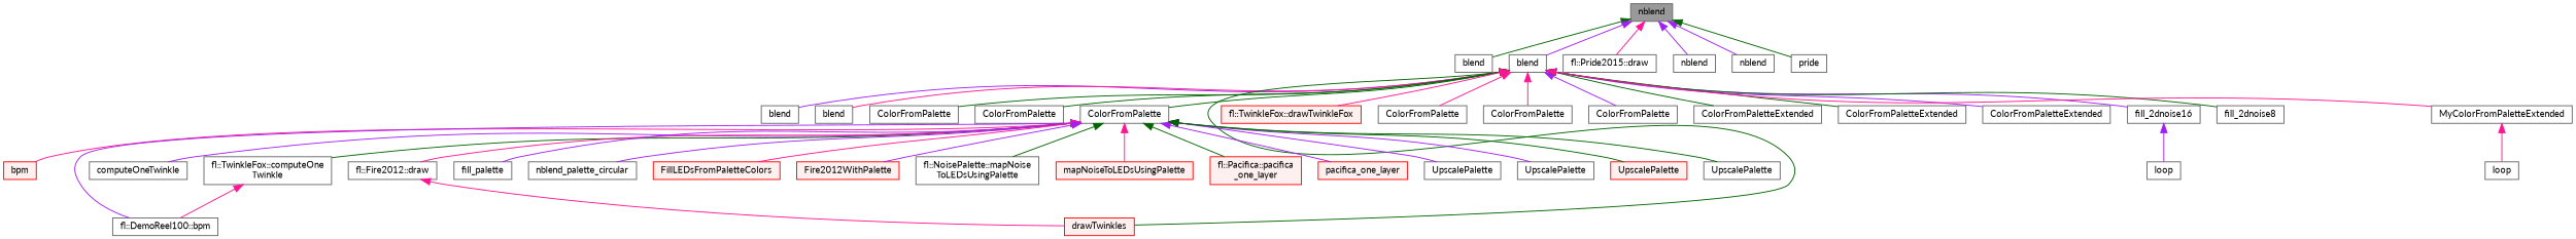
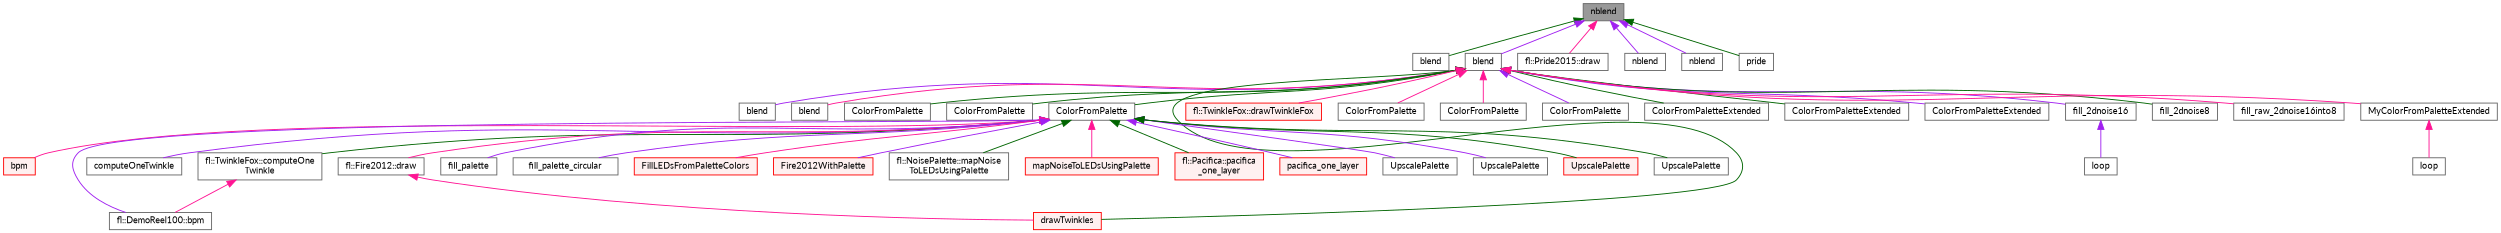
  digraph {
    fontname=Lato
    rankdir=TB
    node [color=grey40 fillcolor=white fontname=Lato fontsize=10 shape=box style=filled]
    edge [color=purple dir=back fontname=Lato fontsize=10 labelfontname=Helvetica labelfontsize=10 style=solid]
    n1 [color=gray40 fillcolor=grey60 fontcolor=black height=0.2 label=nblend width=0.4]
    n2 [height=0.2 label=blend width=0.4]
    n3 [height=0.2 label=blend width=0.4]
    n4 [height=0.2 label="fl::Pride2015::draw" width=0.4]
    n5 [height=0.2 label=nblend width=0.4]
    n6 [height=0.2 label=nblend width=0.4]
    n7 [height=0.2 label=pride width=0.4]
    n8 [height=0.2 label=blend width=0.4]
    n9 [height=0.2 label=blend width=0.4]
    n10 [height=0.2 label=ColorFromPalette width=0.4]
    n11 [height=0.2 label=ColorFromPalette width=0.4]
    n12 [height=0.2 label=ColorFromPalette width=0.4]
    n13 [color=red fillcolor="#FFF0F0" height=0.2 label=drawTwinkles width=0.4]
    n14 [color=red fillcolor="#FFF0F0" height=0.2 label="fl::TwinkleFox::drawTwinkleFox" width=0.4]
    n15 [height=0.2 label=ColorFromPalette width=0.4]
    n16 [height=0.2 label=ColorFromPalette width=0.4]
    n17 [height=0.2 label=ColorFromPalette width=0.4]
    n18 [height=0.2 label=ColorFromPaletteExtended width=0.4]
    n19 [height=0.2 label=ColorFromPaletteExtended width=0.4]
    n20 [height=0.2 label=ColorFromPaletteExtended width=0.4]
    n21 [height=0.2 label=fill_2dnoise16 width=0.4]
    n22 [height=0.2 label=fill_2dnoise8 width=0.4]
+   n23 [height=0.2 label=fill_raw_2dnoise16into8 width=0.4]
    n24 [height=0.2 label=MyColorFromPaletteExtended width=0.4]
    n25 [color=red fillcolor="#FFF0F0" height=0.2 label=bpm width=0.4]
    n26 [height=0.2 label="fl::DemoReel100::bpm" width=0.4]
    n27 [height=0.2 label=computeOneTwinkle width=0.4]
    n28 [height=0.2 label="fl::TwinkleFox::computeOne\lTwinkle" width=0.4]
    n29 [height=0.2 label="fl::Fire2012::draw" width=0.4]
    n30 [height=0.2 label=fill_palette width=0.4]
-   n31 [height=0.2 label=nblend_palette_circular width=0.4]
+   n31 [height=0.2 label=fill_palette_circular width=0.4]
    n32 [color=red fillcolor="#FFF0F0" height=0.2 label=FillLEDsFromPaletteColors width=0.4]
    n33 [color=red fillcolor="#FFF0F0" height=0.2 label=Fire2012WithPalette width=0.4]
    n34 [height=0.2 label="fl::NoisePalette::mapNoise\lToLEDsUsingPalette" width=0.4]
    n35 [color=red fillcolor="#FFF0F0" height=0.2 label=mapNoiseToLEDsUsingPalette width=0.4]
    n36 [color=red fillcolor="#FFF0F0" height=0.2 label="fl::Pacifica::pacifica\l_one_layer" width=0.4]
    n37 [color=red fillcolor="#FFF0F0" height=0.2 label=pacifica_one_layer width=0.4]
    n38 [height=0.2 label=UpscalePalette width=0.4]
    n39 [height=0.2 label=UpscalePalette width=0.4]
    n40 [color=red fillcolor="#FFF0F0" height=0.2 label=UpscalePalette width=0.4]
    n41 [height=0.2 label=UpscalePalette width=0.4]
    n42 [height=0.2 label=loop width=0.4]
    n43 [height=0.2 label=loop width=0.4]
    n1 -> n2 [color=darkgreen]
    n1 -> n3
    n1 -> n4 [color=deeppink]
    n1 -> n5
    n1 -> n6
    n1 -> n7 [color=darkgreen]
    n3 -> n8
    n3 -> n9 [color=deeppink]
    n3 -> n10 [color=darkgreen]
    n3 -> n11 [color=darkgreen]
    n3 -> n12 [color=darkgreen]
    n3 -> n13 [color=darkgreen]
    n3 -> n14 [color=deeppink]
    n3 -> n15 [color=deeppink]
    n3 -> n16 [color=deeppink]
    n3 -> n17
    n3 -> n18 [color=darkgreen]
    n3 -> n19 [color=darkgreen]
    n3 -> n20
    n3 -> n21
    n3 -> n22 [color=darkgreen]
+   n3 -> n23 [color=deeppink]
    n3 -> n24 [color=deeppink]
    n12 -> n25 [color=deeppink]
    n12 -> n26
    n12 -> n27
    n12 -> n28 [color=darkgreen]
    n12 -> n29 [color=deeppink]
    n12 -> n30
    n12 -> n31
    n12 -> n32 [color=deeppink]
    n12 -> n33
    n12 -> n34 [color=darkgreen]
    n12 -> n35 [color=deeppink]
    n12 -> n36 [color=darkgreen]
    n12 -> n37
    n12 -> n38
    n12 -> n39
    n12 -> n40 [color=darkgreen]
    n12 -> n41 [color=darkgreen]
    n21 -> n42
    n24 -> n43 [color=deeppink]
    n28 -> n26 [color=deeppink]
    n29 -> n13 [color=deeppink]
  }
